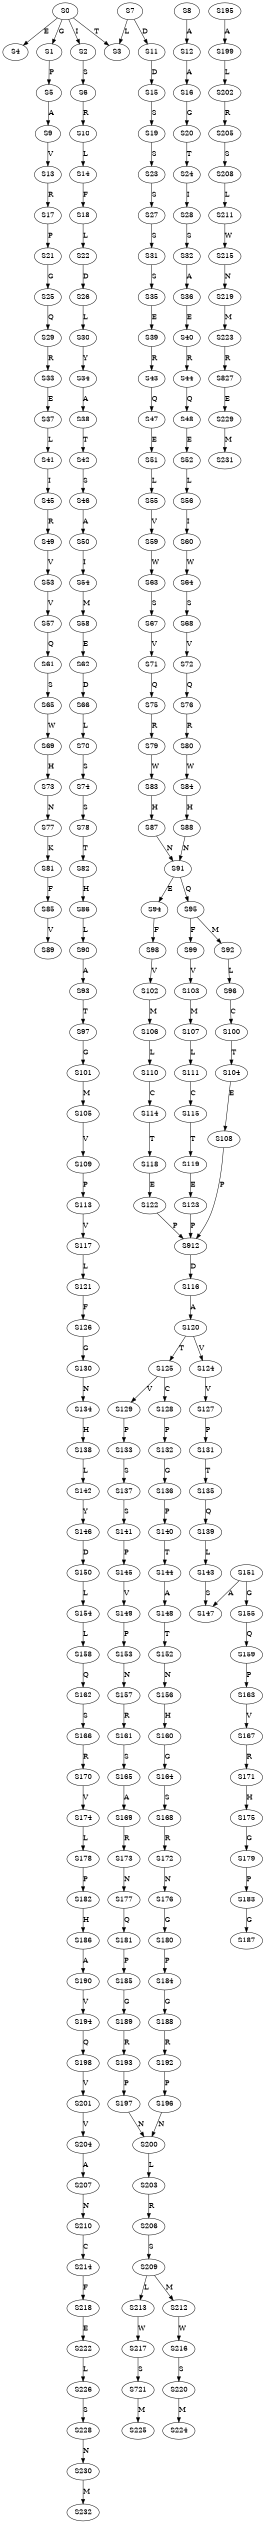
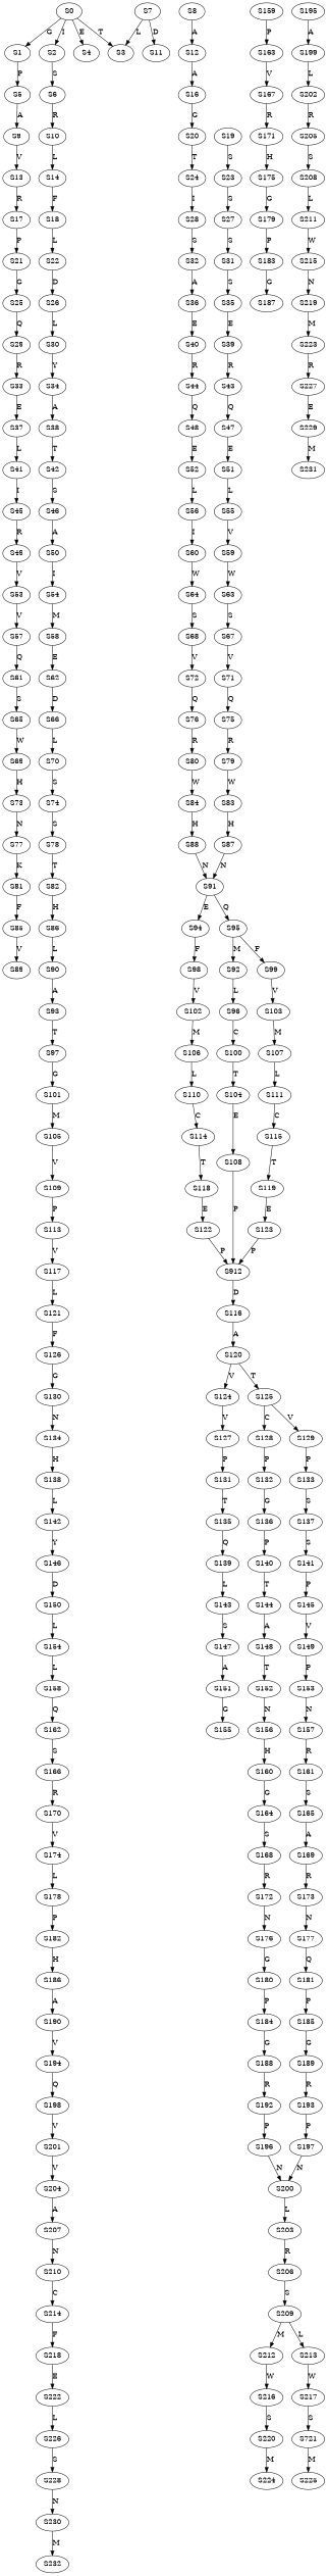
  strict digraph {
    S0
    S1
    S2
    S3
    S4
    S5
    S6
    S9
    S10
    S7
    S11
    S8
    S12
    S13
    S14
-   S15
    S16
    S17
    S18
    S19
    S20
    S21
    S22
    S23
    S24
    S25
    S26
    S27
    S28
    S29
    S30
    S31
    S32
    S33
    S34
    S35
    S36
    S37
    S38
    S39
    S40
    S41
    S42
    S43
    S44
    S45
    S46
    S47
    S48
    S49
    S50
    S51
    S52
    S53
    S54
    S55
    S56
    S57
    S58
    S59
    S60
    S61
    S62
    S63
    S64
    S65
    S66
    S67
    S68
    S69
    S70
    S71
    S72
    S73
    S74
    S75
    S76
    S77
    S78
    S79
    S80
    S81
    S82
    S83
    S84
    S85
    S86
    S87
    S88
    S89
    S90
    S91
    S93
    S94
    S95
    S92
    S96
    S97
    S98
    S99
    S100
    S101
    S102
    S103
    S104
    S105
    S106
    S107
    S108
    S109
    S110
    S111
    n113 [label=S912]
    S113
    S114
    S115
    S116
    S117
    S118
    S119
    S120
    S121
    S122
    S123
    S124
    S125
    S126
    S127
    S128
    S129
    S130
    S131
    S132
    S133
    S134
    S135
    S136
    S137
    S138
    S139
    S140
    S141
    S142
    S143
    S144
    S145
    S146
    S147
    S148
    S149
    S150
    S151
    S152
    S153
    S154
    S155
    S156
    S157
    S158
    S159
    S160
    S161
    S162
    S163
    S164
    S165
    S166
    S167
    S168
    S169
    S170
    S171
    S172
    S173
    S174
    S175
    S176
    S177
    S178
    S179
    S180
    S181
    S182
    S183
    S184
    S185
    S186
    S187
    S188
    S189
    S190
    S192
    S193
    S194
    S196
    S197
    S198
    S195
    S199
    S200
    S201
    S202
    S203
    S204
    S205
    S206
    S207
    S208
    S209
    S210
    S211
    S212
    S213
    S214
    S215
    S216
    S217
    S218
    S219
    S220
    n221 [label=S721]
    S222
    S223
    S224
    S225
    S226
-   S227 [label=S827]
+   S227
    S228
    S229
    S230
    S231
    S232
    S0 -> S1 [label=G]
    S0 -> S2 [label=I]
    S0 -> S3 [label=T]
    S0 -> S4 [label=E]
    S1 -> S5 [label=P]
    S2 -> S6 [label=S]
    S5 -> S9 [label=A]
    S6 -> S10 [label=R]
    S9 -> S13 [label=V]
    S10 -> S14 [label=L]
    S7 -> S3 [label=L]
    S7 -> S11 [label=D]
-   S11 -> S15 [label=D]
    S8 -> S12 [label=A]
    S12 -> S16 [label=A]
    S13 -> S17 [label=R]
    S14 -> S18 [label=F]
-   S15 -> S19 [label=S]
    S16 -> S20 [label=G]
    S17 -> S21 [label=P]
    S18 -> S22 [label=L]
    S19 -> S23 [label=S]
    S20 -> S24 [label=T]
    S21 -> S25 [label=G]
    S22 -> S26 [label=D]
    S23 -> S27 [label=S]
    S24 -> S28 [label=I]
    S25 -> S29 [label=Q]
    S26 -> S30 [label=L]
    S27 -> S31 [label=S]
    S28 -> S32 [label=S]
    S29 -> S33 [label=R]
    S30 -> S34 [label=Y]
    S31 -> S35 [label=S]
    S32 -> S36 [label=A]
    S33 -> S37 [label=E]
    S34 -> S38 [label=A]
    S35 -> S39 [label=E]
    S36 -> S40 [label=E]
    S37 -> S41 [label=L]
    S38 -> S42 [label=T]
    S39 -> S43 [label=R]
    S40 -> S44 [label=R]
    S41 -> S45 [label=I]
    S42 -> S46 [label=S]
    S43 -> S47 [label=Q]
    S44 -> S48 [label=Q]
    S45 -> S49 [label=R]
    S46 -> S50 [label=A]
    S47 -> S51 [label=E]
    S48 -> S52 [label=E]
    S49 -> S53 [label=V]
    S50 -> S54 [label=I]
    S51 -> S55 [label=L]
    S52 -> S56 [label=L]
    S53 -> S57 [label=V]
    S54 -> S58 [label=M]
    S55 -> S59 [label=V]
    S56 -> S60 [label=I]
    S57 -> S61 [label=Q]
    S58 -> S62 [label=E]
    S59 -> S63 [label=W]
    S60 -> S64 [label=W]
    S61 -> S65 [label=S]
    S62 -> S66 [label=D]
    S63 -> S67 [label=S]
    S64 -> S68 [label=S]
    S65 -> S69 [label=W]
    S66 -> S70 [label=L]
    S67 -> S71 [label=V]
    S68 -> S72 [label=V]
    S69 -> S73 [label=H]
    S70 -> S74 [label=S]
    S71 -> S75 [label=Q]
    S72 -> S76 [label=Q]
    S73 -> S77 [label=N]
    S74 -> S78 [label=S]
    S75 -> S79 [label=R]
    S76 -> S80 [label=R]
    S77 -> S81 [label=K]
    S78 -> S82 [label=T]
    S79 -> S83 [label=W]
    S80 -> S84 [label=W]
    S81 -> S85 [label=F]
    S82 -> S86 [label=H]
    S83 -> S87 [label=H]
    S84 -> S88 [label=H]
    S85 -> S89 [label=V]
    S86 -> S90 [label=L]
    S87 -> S91 [label=N]
    S88 -> S91 [label=N]
    S90 -> S93 [label=A]
    S91 -> S94 [label=E]
    S91 -> S95 [label=Q]
    S93 -> S97 [label=T]
    S94 -> S98 [label=F]
    S95 -> S92 [label=M]
    S95 -> S99 [label=F]
    S92 -> S96 [label=L]
    S96 -> S100 [label=C]
    S97 -> S101 [label=G]
    S98 -> S102 [label=V]
    S99 -> S103 [label=V]
    S100 -> S104 [label=T]
    S101 -> S105 [label=M]
    S102 -> S106 [label=M]
    S103 -> S107 [label=M]
    S104 -> S108 [label=E]
    S105 -> S109 [label=V]
    S106 -> S110 [label=L]
    S107 -> S111 [label=L]
    S108 -> n113 [label=P]
    S109 -> S113 [label=P]
    S110 -> S114 [label=C]
    S111 -> S115 [label=C]
    n113 -> S116 [label=D]
    S113 -> S117 [label=V]
    S114 -> S118 [label=T]
    S115 -> S119 [label=T]
    S116 -> S120 [label=A]
    S117 -> S121 [label=L]
    S118 -> S122 [label=E]
    S119 -> S123 [label=E]
    S120 -> S124 [label=V]
    S120 -> S125 [label=T]
    S121 -> S126 [label=F]
    S122 -> n113 [label=P]
    S123 -> n113 [label=P]
    S124 -> S127 [label=V]
    S125 -> S128 [label=C]
    S125 -> S129 [label=V]
    S126 -> S130 [label=G]
    S127 -> S131 [label=P]
    S128 -> S132 [label=P]
    S129 -> S133 [label=P]
    S130 -> S134 [label=N]
    S131 -> S135 [label=T]
    S132 -> S136 [label=G]
    S133 -> S137 [label=S]
    S134 -> S138 [label=H]
    S135 -> S139 [label=Q]
    S136 -> S140 [label=P]
    S137 -> S141 [label=S]
    S138 -> S142 [label=L]
    S139 -> S143 [label=L]
    S140 -> S144 [label=T]
    S141 -> S145 [label=P]
    S142 -> S146 [label=Y]
    S143 -> S147 [label=S]
    S144 -> S148 [label=A]
    S145 -> S149 [label=V]
    S146 -> S150 [label=D]
-   S151 -> S147 [label=A]
+   S147 -> S151 [label=A]
    S148 -> S152 [label=T]
    S149 -> S153 [label=P]
    S150 -> S154 [label=L]
    S151 -> S155 [label=G]
    S152 -> S156 [label=N]
    S153 -> S157 [label=N]
    S154 -> S158 [label=L]
-   S155 -> S159 [label=Q]
    S156 -> S160 [label=H]
    S157 -> S161 [label=R]
    S158 -> S162 [label=Q]
    S159 -> S163 [label=P]
    S160 -> S164 [label=G]
    S161 -> S165 [label=S]
    S162 -> S166 [label=S]
    S163 -> S167 [label=V]
    S164 -> S168 [label=S]
    S165 -> S169 [label=A]
    S166 -> S170 [label=R]
    S167 -> S171 [label=R]
    S168 -> S172 [label=R]
    S169 -> S173 [label=R]
    S170 -> S174 [label=V]
    S171 -> S175 [label=H]
    S172 -> S176 [label=N]
    S173 -> S177 [label=N]
    S174 -> S178 [label=L]
    S175 -> S179 [label=G]
    S176 -> S180 [label=G]
    S177 -> S181 [label=Q]
    S178 -> S182 [label=P]
    S179 -> S183 [label=P]
    S180 -> S184 [label=P]
    S181 -> S185 [label=P]
    S182 -> S186 [label=H]
    S183 -> S187 [label=G]
    S184 -> S188 [label=G]
    S185 -> S189 [label=G]
    S186 -> S190 [label=A]
    S188 -> S192 [label=R]
    S189 -> S193 [label=R]
    S190 -> S194 [label=V]
    S192 -> S196 [label=P]
    S193 -> S197 [label=P]
    S194 -> S198 [label=Q]
    S196 -> S200 [label=N]
    S197 -> S200 [label=N]
    S198 -> S201 [label=V]
    S195 -> S199 [label=A]
    S199 -> S202 [label=L]
    S200 -> S203 [label=L]
    S201 -> S204 [label=V]
    S202 -> S205 [label=R]
    S203 -> S206 [label=R]
    S204 -> S207 [label=A]
    S205 -> S208 [label=S]
    S206 -> S209 [label=S]
    S207 -> S210 [label=N]
    S208 -> S211 [label=L]
    S209 -> S212 [label=M]
    S209 -> S213 [label=L]
    S210 -> S214 [label=C]
    S211 -> S215 [label=W]
    S212 -> S216 [label=W]
    S213 -> S217 [label=W]
    S214 -> S218 [label=F]
    S215 -> S219 [label=N]
    S216 -> S220 [label=S]
    S217 -> n221 [label=S]
    S218 -> S222 [label=E]
    S219 -> S223 [label=M]
    S220 -> S224 [label=M]
    n221 -> S225 [label=M]
    S222 -> S226 [label=L]
    S223 -> S227 [label=R]
    S226 -> S228 [label=S]
    S227 -> S229 [label=E]
    S228 -> S230 [label=N]
    S229 -> S231 [label=M]
    S230 -> S232 [label=M]
  }
